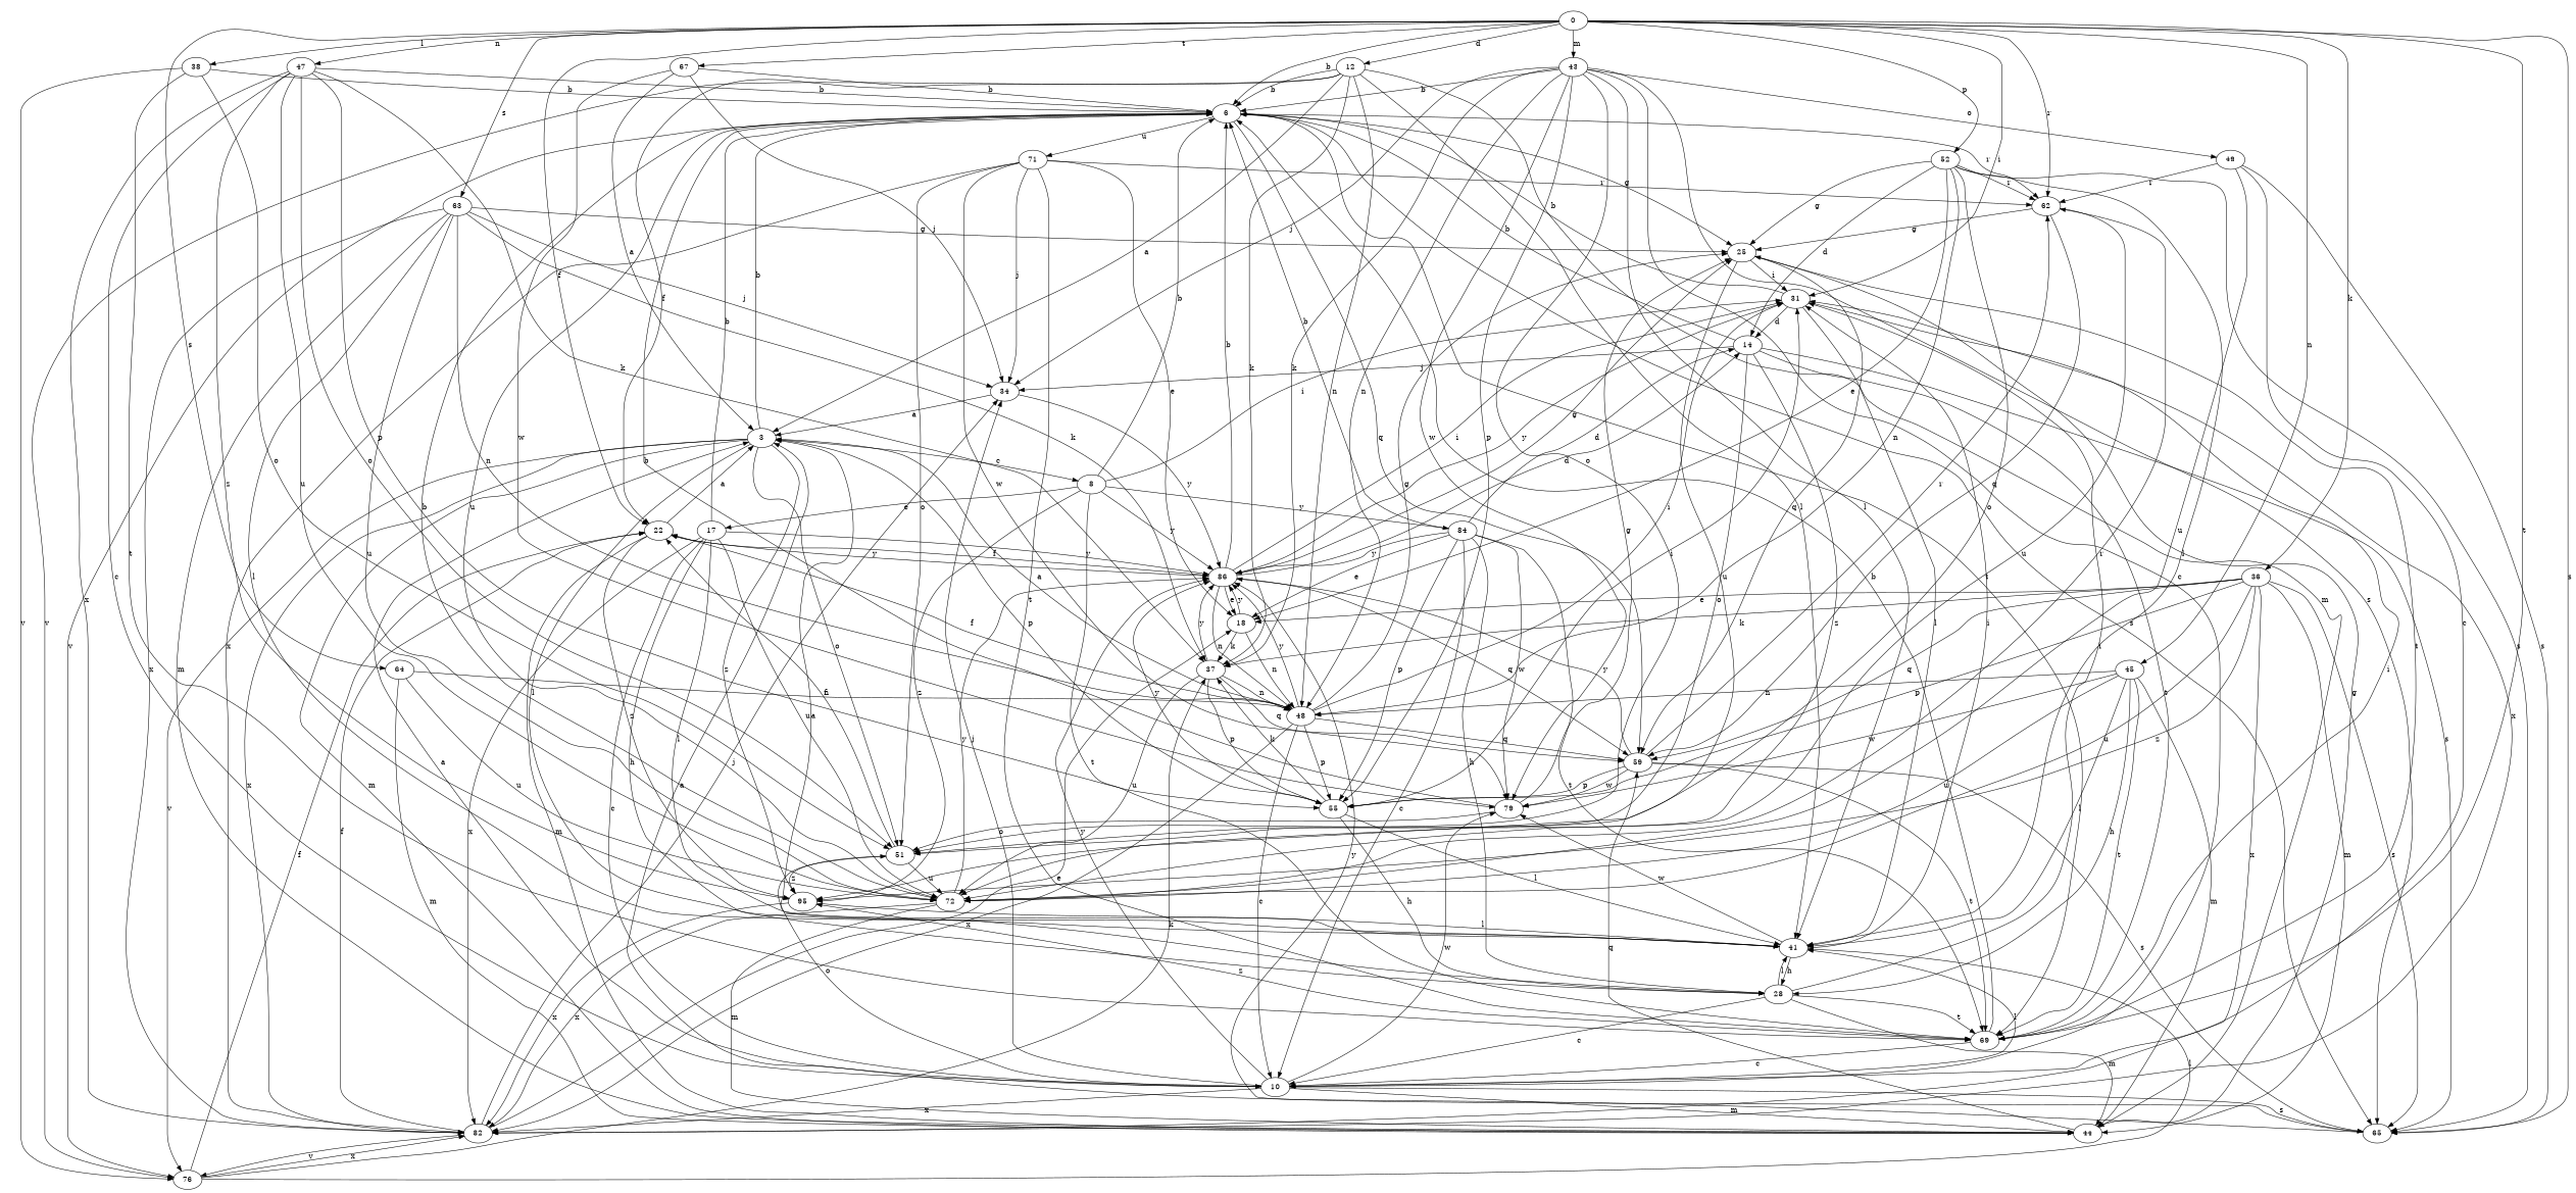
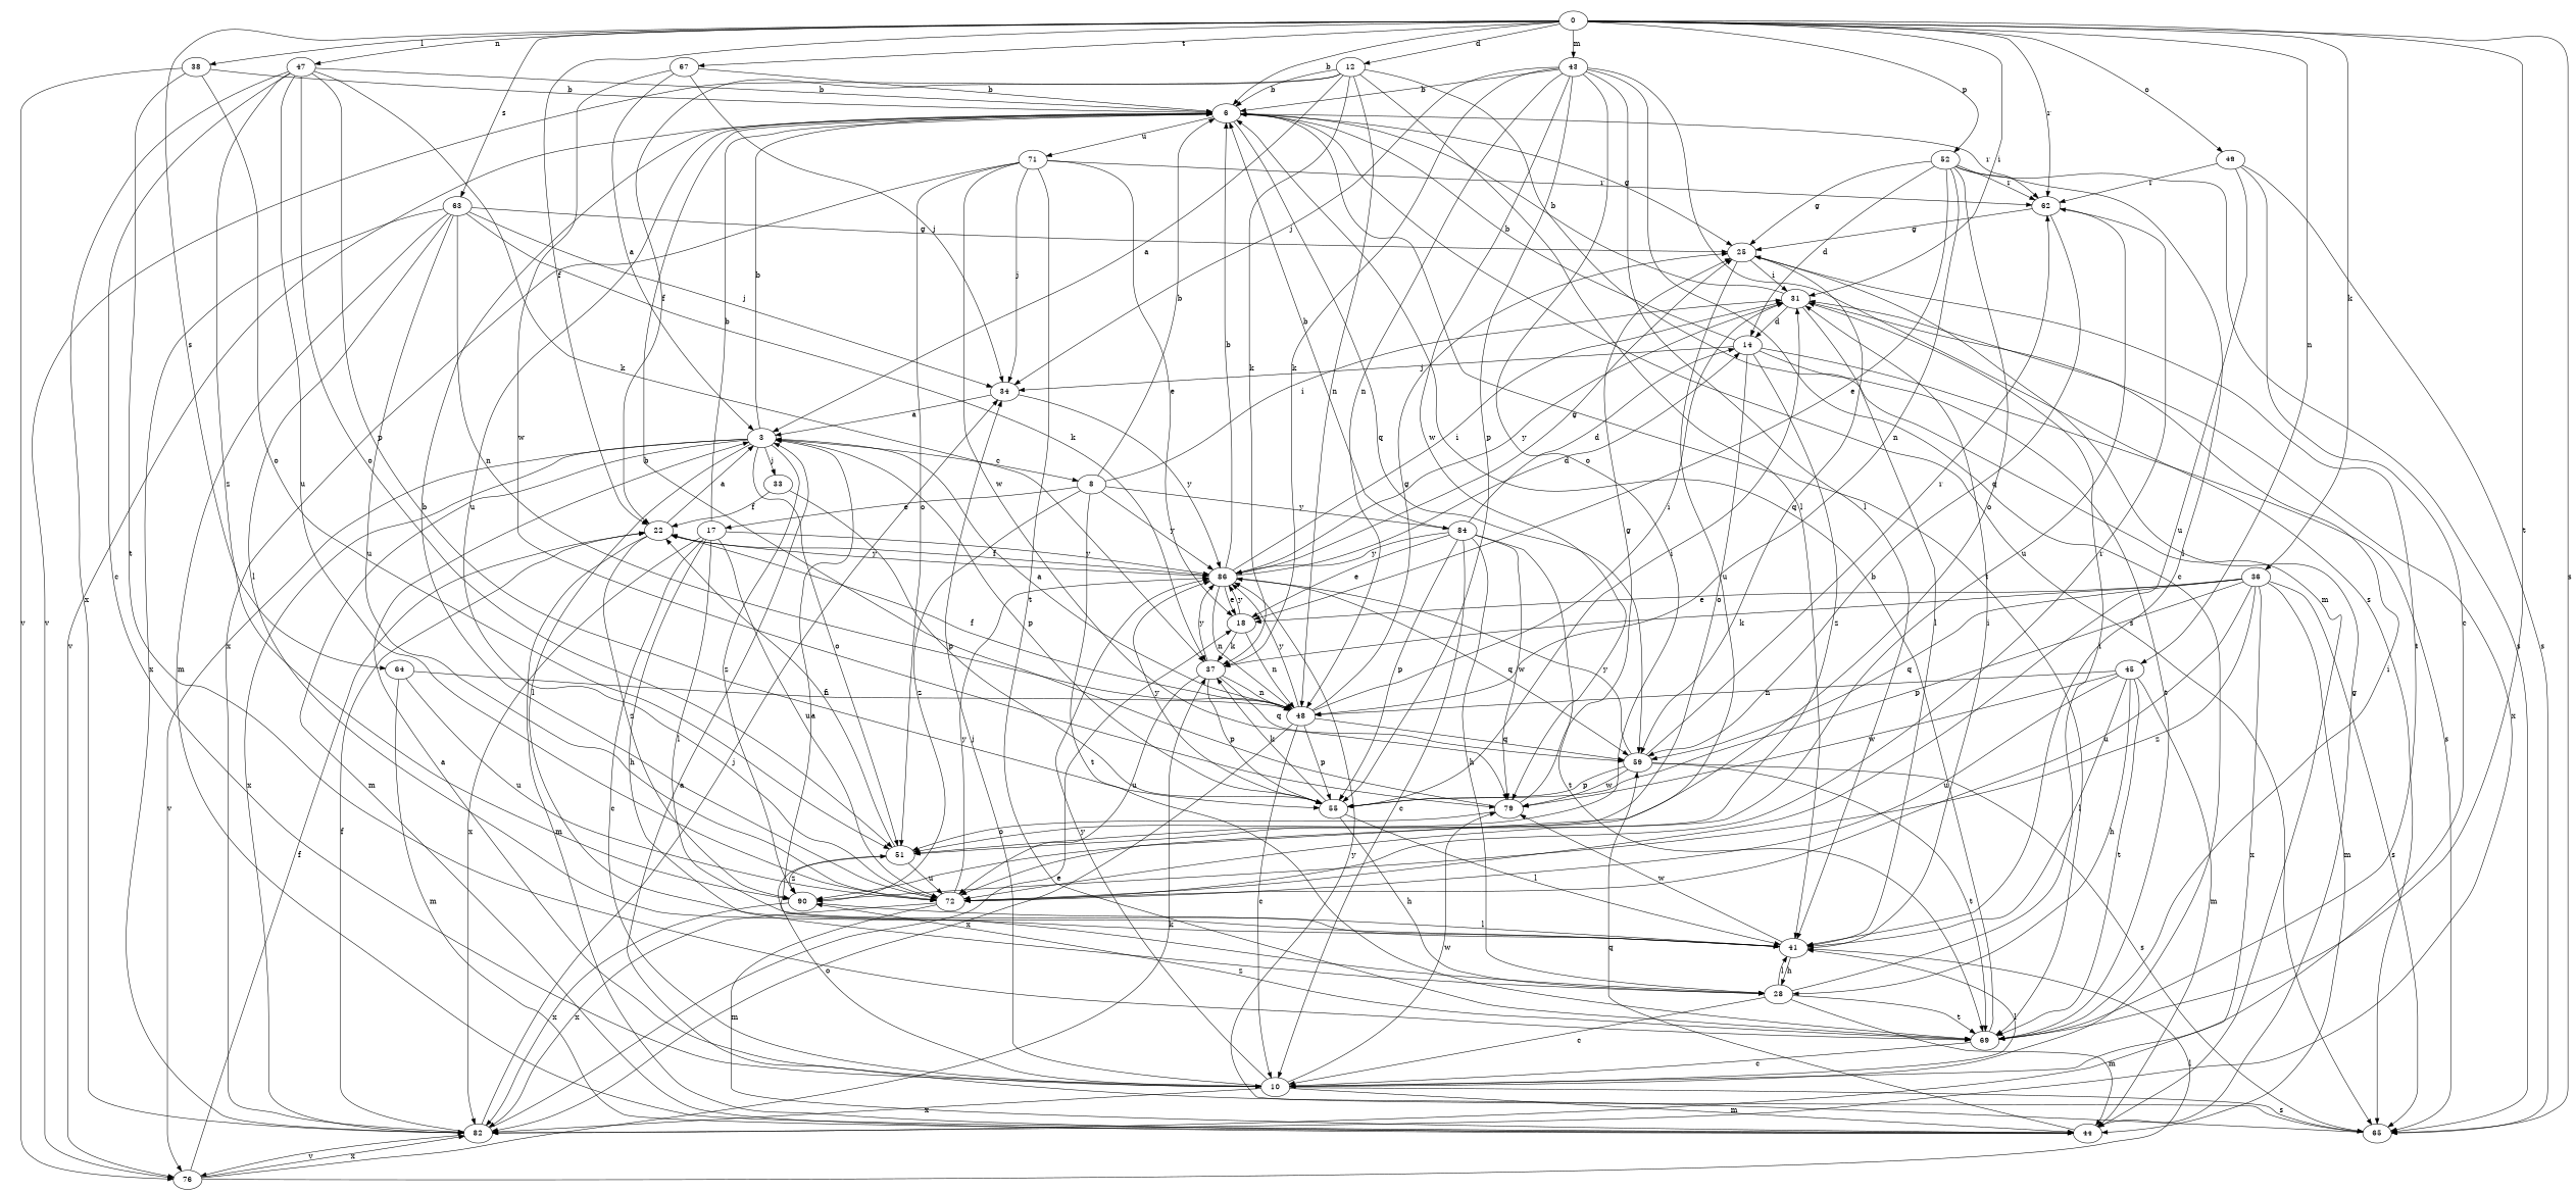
  strict digraph {
    0
    6
    12
    22
    31
    36
    38
    43
    45
    47
    49
    52
    62
    63
    64
    65
    67
    69
    76
    25
    59
    71
    72
    3
    41
    44
    37
    48
-   90 [label=95]
+   90
    86
    82
    14
    55
    18
    51
    10
    34
    79
    28
    8
+   33
    17
    84
    0 -> 6 [label=b]
    0 -> 12 [label=d]
    0 -> 22 [label=f]
    0 -> 31 [label=i]
    0 -> 36 [label=k]
    0 -> 38 [label=l]
    0 -> 43 [label=m]
    0 -> 45 [label=n]
    0 -> 47 [label=n]
-   43 -> 49 [label=o]
+   0 -> 49 [label=o]
    0 -> 52 [label=p]
    0 -> 62 [label=r]
    0 -> 63 [label=s]
    0 -> 64 [label=s]
    0 -> 65 [label=s]
    0 -> 67 [label=t]
    0 -> 69 [label=t]
    6 -> 62 [label=r]
    6 -> 65 [label=s]
    6 -> 69 [label=t]
    6 -> 76 [label=v]
    6 -> 25 [label=g]
    6 -> 59 [label=q]
    6 -> 71 [label=u]
    6 -> 72 [label=u]
    12 -> 6 [label=b]
    12 -> 22 [label=f]
    12 -> 76 [label=v]
    12 -> 3 [label=a]
    12 -> 41 [label=l]
    12 -> 44 [label=m]
    12 -> 37 [label=k]
    12 -> 48 [label=n]
    22 -> 3 [label=a]
    22 -> 44 [label=m]
    22 -> 90 [label=z]
    22 -> 86 [label=y]
    31 -> 6 [label=b]
    31 -> 41 [label=l]
    31 -> 86 [label=y]
    31 -> 82 [label=x]
    31 -> 14 [label=d]
    36 -> 65 [label=s]
    36 -> 59 [label=q]
    36 -> 72 [label=u]
    36 -> 44 [label=m]
    36 -> 37 [label=k]
    36 -> 90 [label=z]
    36 -> 82 [label=x]
    36 -> 55 [label=p]
    36 -> 18 [label=e]
    38 -> 6 [label=b]
    38 -> 69 [label=t]
    38 -> 76 [label=v]
    38 -> 51 [label=o]
    43 -> 6 [label=b]
    43 -> 65 [label=s]
    43 -> 41 [label=l]
    43 -> 37 [label=k]
    43 -> 48 [label=n]
    43 -> 55 [label=p]
    43 -> 51 [label=o]
    43 -> 10 [label=c]
    43 -> 34 [label=j]
    43 -> 79 [label=w]
    45 -> 69 [label=t]
    45 -> 72 [label=u]
    45 -> 41 [label=l]
    45 -> 44 [label=m]
    45 -> 48 [label=n]
    45 -> 79 [label=w]
    45 -> 28 [label=h]
    47 -> 6 [label=b]
    47 -> 72 [label=u]
    47 -> 37 [label=k]
    47 -> 90 [label=z]
    47 -> 82 [label=x]
    47 -> 55 [label=p]
    47 -> 51 [label=o]
    47 -> 10 [label=c]
    49 -> 62 [label=r]
    49 -> 65 [label=s]
    49 -> 72 [label=u]
    49 -> 10 [label=c]
    52 -> 62 [label=r]
    52 -> 65 [label=s]
    52 -> 25 [label=g]
    52 -> 41 [label=l]
    52 -> 48 [label=n]
    52 -> 14 [label=d]
    52 -> 18 [label=e]
    52 -> 51 [label=o]
    62 -> 25 [label=g]
    62 -> 59 [label=q]
    62 -> 72 [label=u]
    63 -> 25 [label=g]
    63 -> 72 [label=u]
    63 -> 41 [label=l]
    63 -> 44 [label=m]
    63 -> 37 [label=k]
    63 -> 48 [label=n]
    63 -> 82 [label=x]
    63 -> 34 [label=j]
    64 -> 72 [label=u]
    64 -> 44 [label=m]
    64 -> 48 [label=n]
    65 -> 3 [label=a]
    65 -> 86 [label=y]
    67 -> 6 [label=b]
    67 -> 3 [label=a]
    67 -> 34 [label=j]
    67 -> 79 [label=w]
    69 -> 6 [label=b]
    69 -> 31 [label=i]
    69 -> 90 [label=z]
    69 -> 10 [label=c]
    76 -> 22 [label=f]
    76 -> 41 [label=l]
    76 -> 37 [label=k]
    76 -> 82 [label=x]
    25 -> 31 [label=i]
    25 -> 69 [label=t]
    25 -> 59 [label=q]
    25 -> 72 [label=u]
    59 -> 62 [label=r]
    59 -> 65 [label=s]
    59 -> 69 [label=t]
    59 -> 86 [label=y]
    59 -> 55 [label=p]
    59 -> 79 [label=w]
    71 -> 62 [label=r]
    71 -> 69 [label=t]
    71 -> 82 [label=x]
    71 -> 18 [label=e]
    71 -> 51 [label=o]
    71 -> 34 [label=j]
    71 -> 79 [label=w]
    72 -> 6 [label=b]
    72 -> 62 [label=r]
    72 -> 44 [label=m]
    72 -> 86 [label=y]
    72 -> 82 [label=x]
    3 -> 6 [label=b]
    3 -> 76 [label=v]
    3 -> 41 [label=l]
    3 -> 44 [label=m]
    3 -> 90 [label=z]
    3 -> 82 [label=x]
    3 -> 55 [label=p]
    3 -> 51 [label=o]
    3 -> 8 [label=c]
+   3 -> 33 [label=j]
    41 -> 31 [label=i]
    41 -> 79 [label=w]
    41 -> 28 [label=h]
    44 -> 25 [label=g]
    44 -> 59 [label=q]
    37 -> 59 [label=q]
    37 -> 72 [label=u]
    37 -> 48 [label=n]
    37 -> 86 [label=y]
    37 -> 55 [label=p]
    48 -> 22 [label=f]
    48 -> 31 [label=i]
    48 -> 25 [label=g]
    48 -> 59 [label=q]
    48 -> 3 [label=a]
    48 -> 86 [label=y]
    48 -> 82 [label=x]
    48 -> 55 [label=p]
    48 -> 10 [label=c]
    90 -> 41 [label=l]
    90 -> 82 [label=x]
    86 -> 6 [label=b]
    86 -> 22 [label=f]
    86 -> 31 [label=i]
    86 -> 25 [label=g]
    86 -> 59 [label=q]
    86 -> 48 [label=n]
    86 -> 14 [label=d]
    86 -> 18 [label=e]
    82 -> 22 [label=f]
    82 -> 76 [label=v]
    82 -> 18 [label=e]
    82 -> 34 [label=j]
    14 -> 6 [label=b]
    14 -> 65 [label=s]
    14 -> 69 [label=t]
    14 -> 90 [label=z]
    14 -> 51 [label=o]
    14 -> 34 [label=j]
    55 -> 31 [label=i]
    55 -> 41 [label=l]
    55 -> 37 [label=k]
    55 -> 86 [label=y]
    55 -> 28 [label=h]
    18 -> 37 [label=k]
    18 -> 48 [label=n]
    18 -> 86 [label=y]
    51 -> 22 [label=f]
    51 -> 72 [label=u]
    51 -> 90 [label=z]
    10 -> 65 [label=s]
    10 -> 3 [label=a]
    10 -> 41 [label=l]
    10 -> 44 [label=m]
    10 -> 86 [label=y]
    10 -> 82 [label=x]
    10 -> 51 [label=o]
    10 -> 34 [label=j]
    10 -> 79 [label=w]
    34 -> 3 [label=a]
    34 -> 86 [label=y]
    79 -> 6 [label=b]
    79 -> 25 [label=g]
    79 -> 51 [label=o]
    28 -> 31 [label=i]
    28 -> 69 [label=t]
    28 -> 3 [label=a]
    28 -> 41 [label=l]
    28 -> 44 [label=m]
    28 -> 10 [label=c]
    8 -> 6 [label=b]
    8 -> 31 [label=i]
    8 -> 69 [label=t]
    8 -> 90 [label=z]
    8 -> 86 [label=y]
    8 -> 17 [label=e]
    8 -> 84 [label=y]
+   33 -> 22 [label=f]
+   33 -> 55 [label=p]
    17 -> 6 [label=b]
    17 -> 72 [label=u]
    17 -> 41 [label=l]
    17 -> 86 [label=y]
    17 -> 82 [label=x]
    17 -> 10 [label=c]
    17 -> 28 [label=h]
    84 -> 6 [label=b]
    84 -> 69 [label=t]
    84 -> 86 [label=y]
    84 -> 14 [label=d]
    84 -> 55 [label=p]
    84 -> 18 [label=e]
    84 -> 10 [label=c]
    84 -> 79 [label=w]
    84 -> 28 [label=h]
  }
